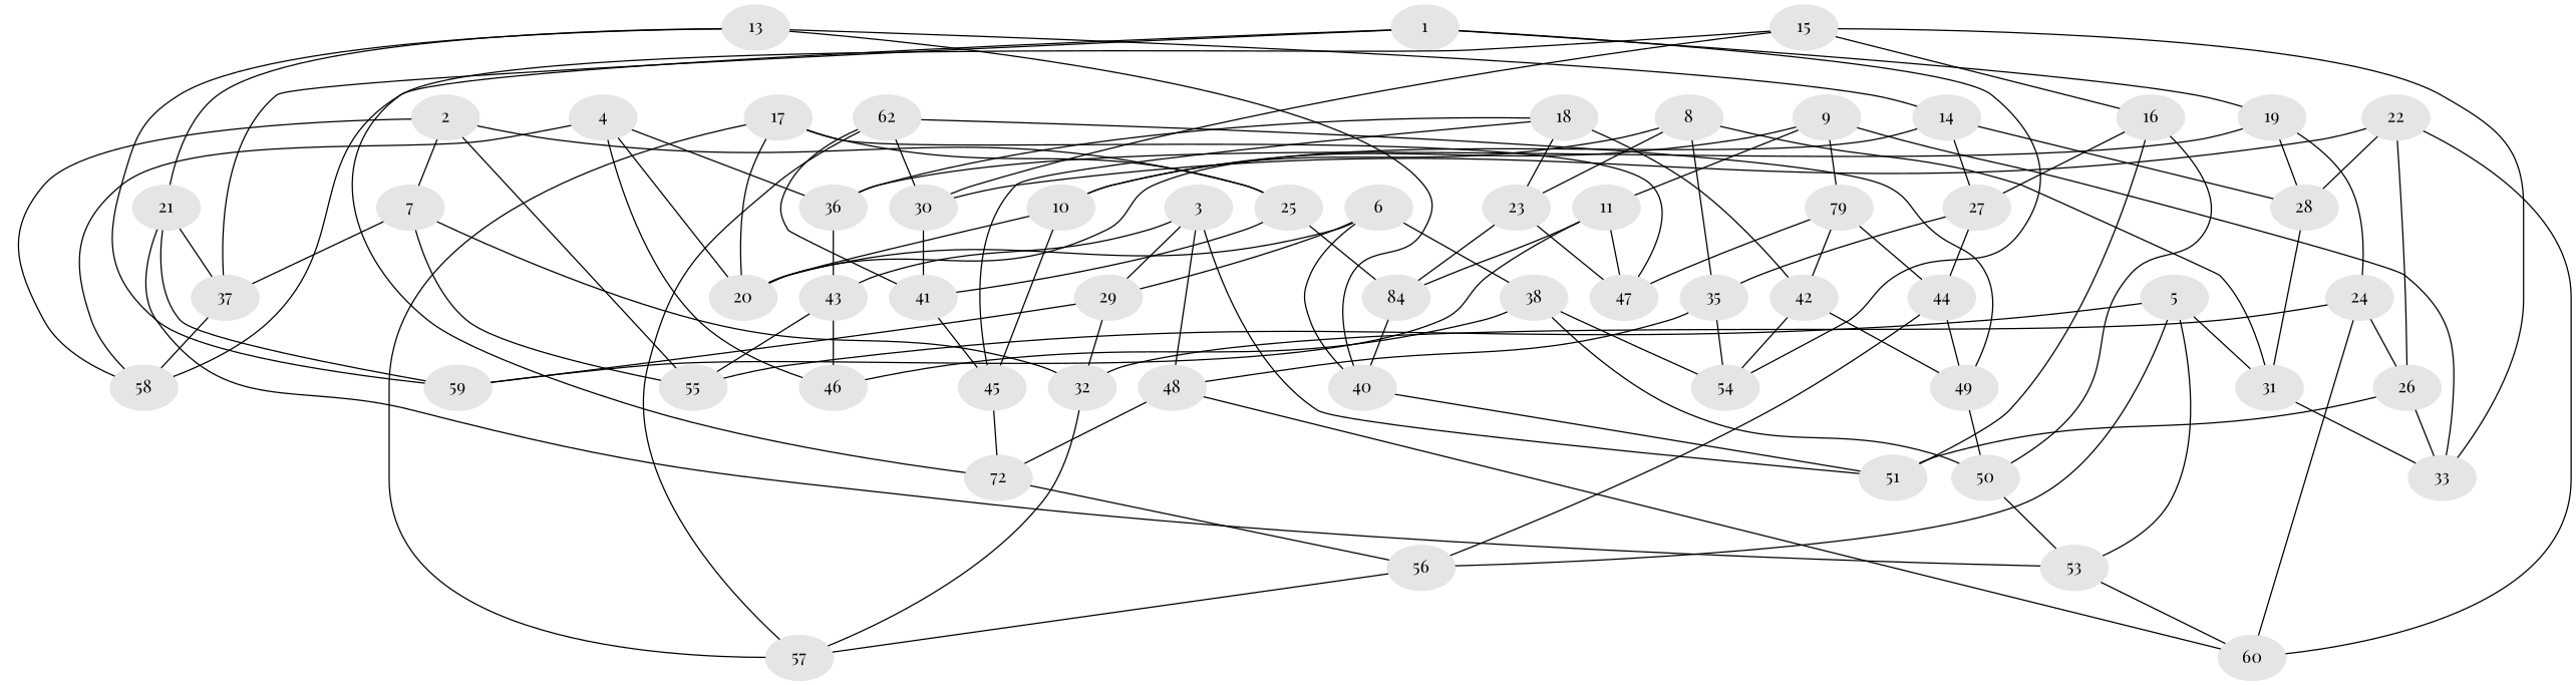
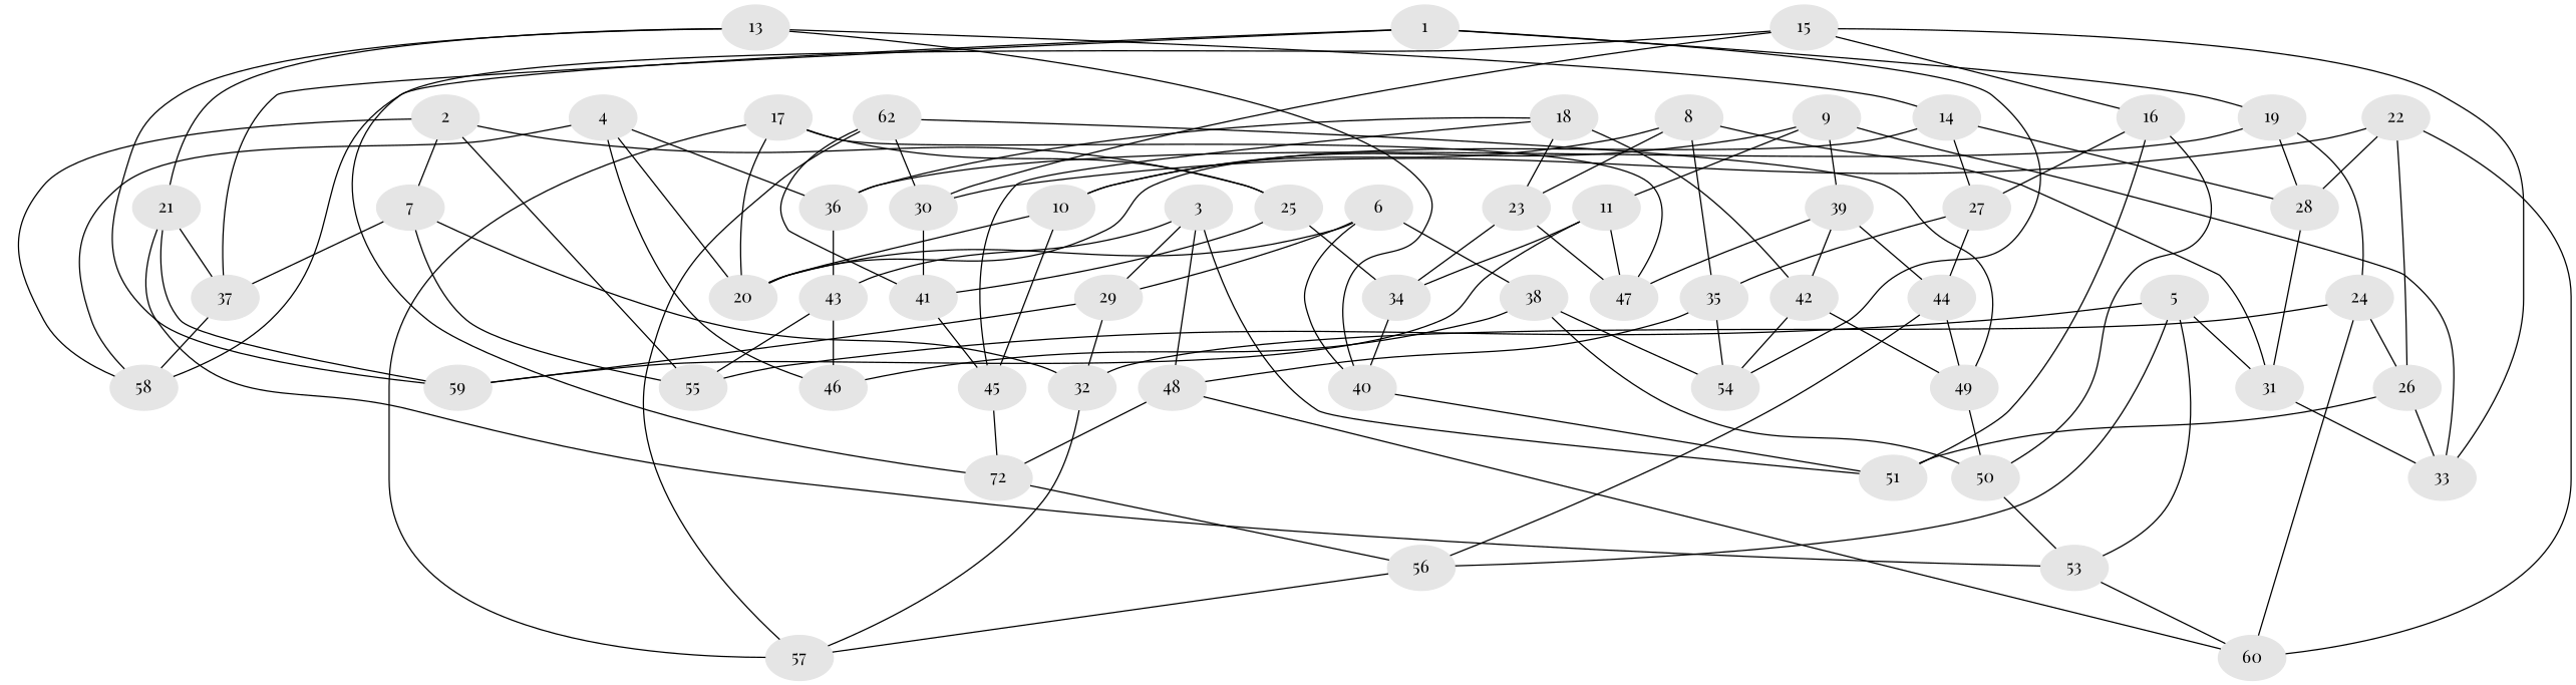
  graph {
    fontname="Playfair Display"
    node [color=gray90 fontname="Playfair Display" style=filled]
    edge [fontname="Playfair Display"]
    1
    19
    37
    n4 [label=72]
    54
    36
    28
    24
    58
    56
    2
    7
    25
    55
    32
-   34 [label=84]
+   34
    41
    3
    29
    43
    48
    51
    59
    46
    60
    4
    20
    5
    31
    53
    33
    57
    6
    38
    40
    50
    8
    10
    23
    35
    45
    47
    9
    11
-   39 [label=79]
+   39
    42
    44
    n48 [label=62]
    30
    49
    13
    14
    21
    27
    15
    16
    17
    18
    26
    22
    1 -- 19
    1 -- 37
    1 -- n4
    1 -- 54
    19 -- 36
    19 -- 28
    19 -- 24
    37 -- 58
    n4 -- 56
    36 -- 43
    28 -- 31
    24 -- 32
    24 -- 60
    24 -- 26
    56 -- 57
    2 -- 58
    2 -- 7
    2 -- 25
    2 -- 55
    7 -- 37
    7 -- 55
    7 -- 32
    25 -- 34
    25 -- 41
    32 -- 57
    34 -- 40
    41 -- 45
    3 -- 29
    3 -- 43
    3 -- 48
    3 -- 51
    29 -- 32
    29 -- 59
    43 -- 55
    43 -- 46
    48 -- n4
    48 -- 60
    4 -- 36
    4 -- 58
    4 -- 46
    4 -- 20
    5 -- 56
    5 -- 55
    5 -- 31
    5 -- 53
    31 -- 33
    53 -- 60
    6 -- 29
    6 -- 20
    6 -- 38
    6 -- 40
    38 -- 54
    38 -- 46
    38 -- 50
    40 -- 51
    50 -- 53
    8 -- 31
    8 -- 10
    8 -- 23
    8 -- 35
    10 -- 20
    10 -- 45
    23 -- 34
    23 -- 47
    35 -- 54
    35 -- 48
    45 -- n4
    9 -- 33
    9 -- 10
    9 -- 11
    9 -- 39
    11 -- 34
    11 -- 59
    11 -- 47
    39 -- 47
    39 -- 42
    39 -- 44
    42 -- 54
    42 -- 49
    44 -- 56
    44 -- 49
    n48 -- 41
    n48 -- 57
    n48 -- 30
    n48 -- 49
    30 -- 41
    49 -- 50
    13 -- 59
    13 -- 40
    13 -- 14
    13 -- 21
    14 -- 28
    14 -- 20
    14 -- 27
    21 -- 37
    21 -- 59
    21 -- 53
    27 -- 35
    27 -- 44
    15 -- 58
    15 -- 33
    15 -- 30
    15 -- 16
    16 -- 51
    16 -- 50
    16 -- 27
    17 -- 25
    17 -- 20
    17 -- 57
    17 -- 47
    18 -- 36
    18 -- 23
    18 -- 45
    18 -- 42
    26 -- 51
    26 -- 33
    22 -- 28
    22 -- 60
    22 -- 30
    22 -- 26
  }
